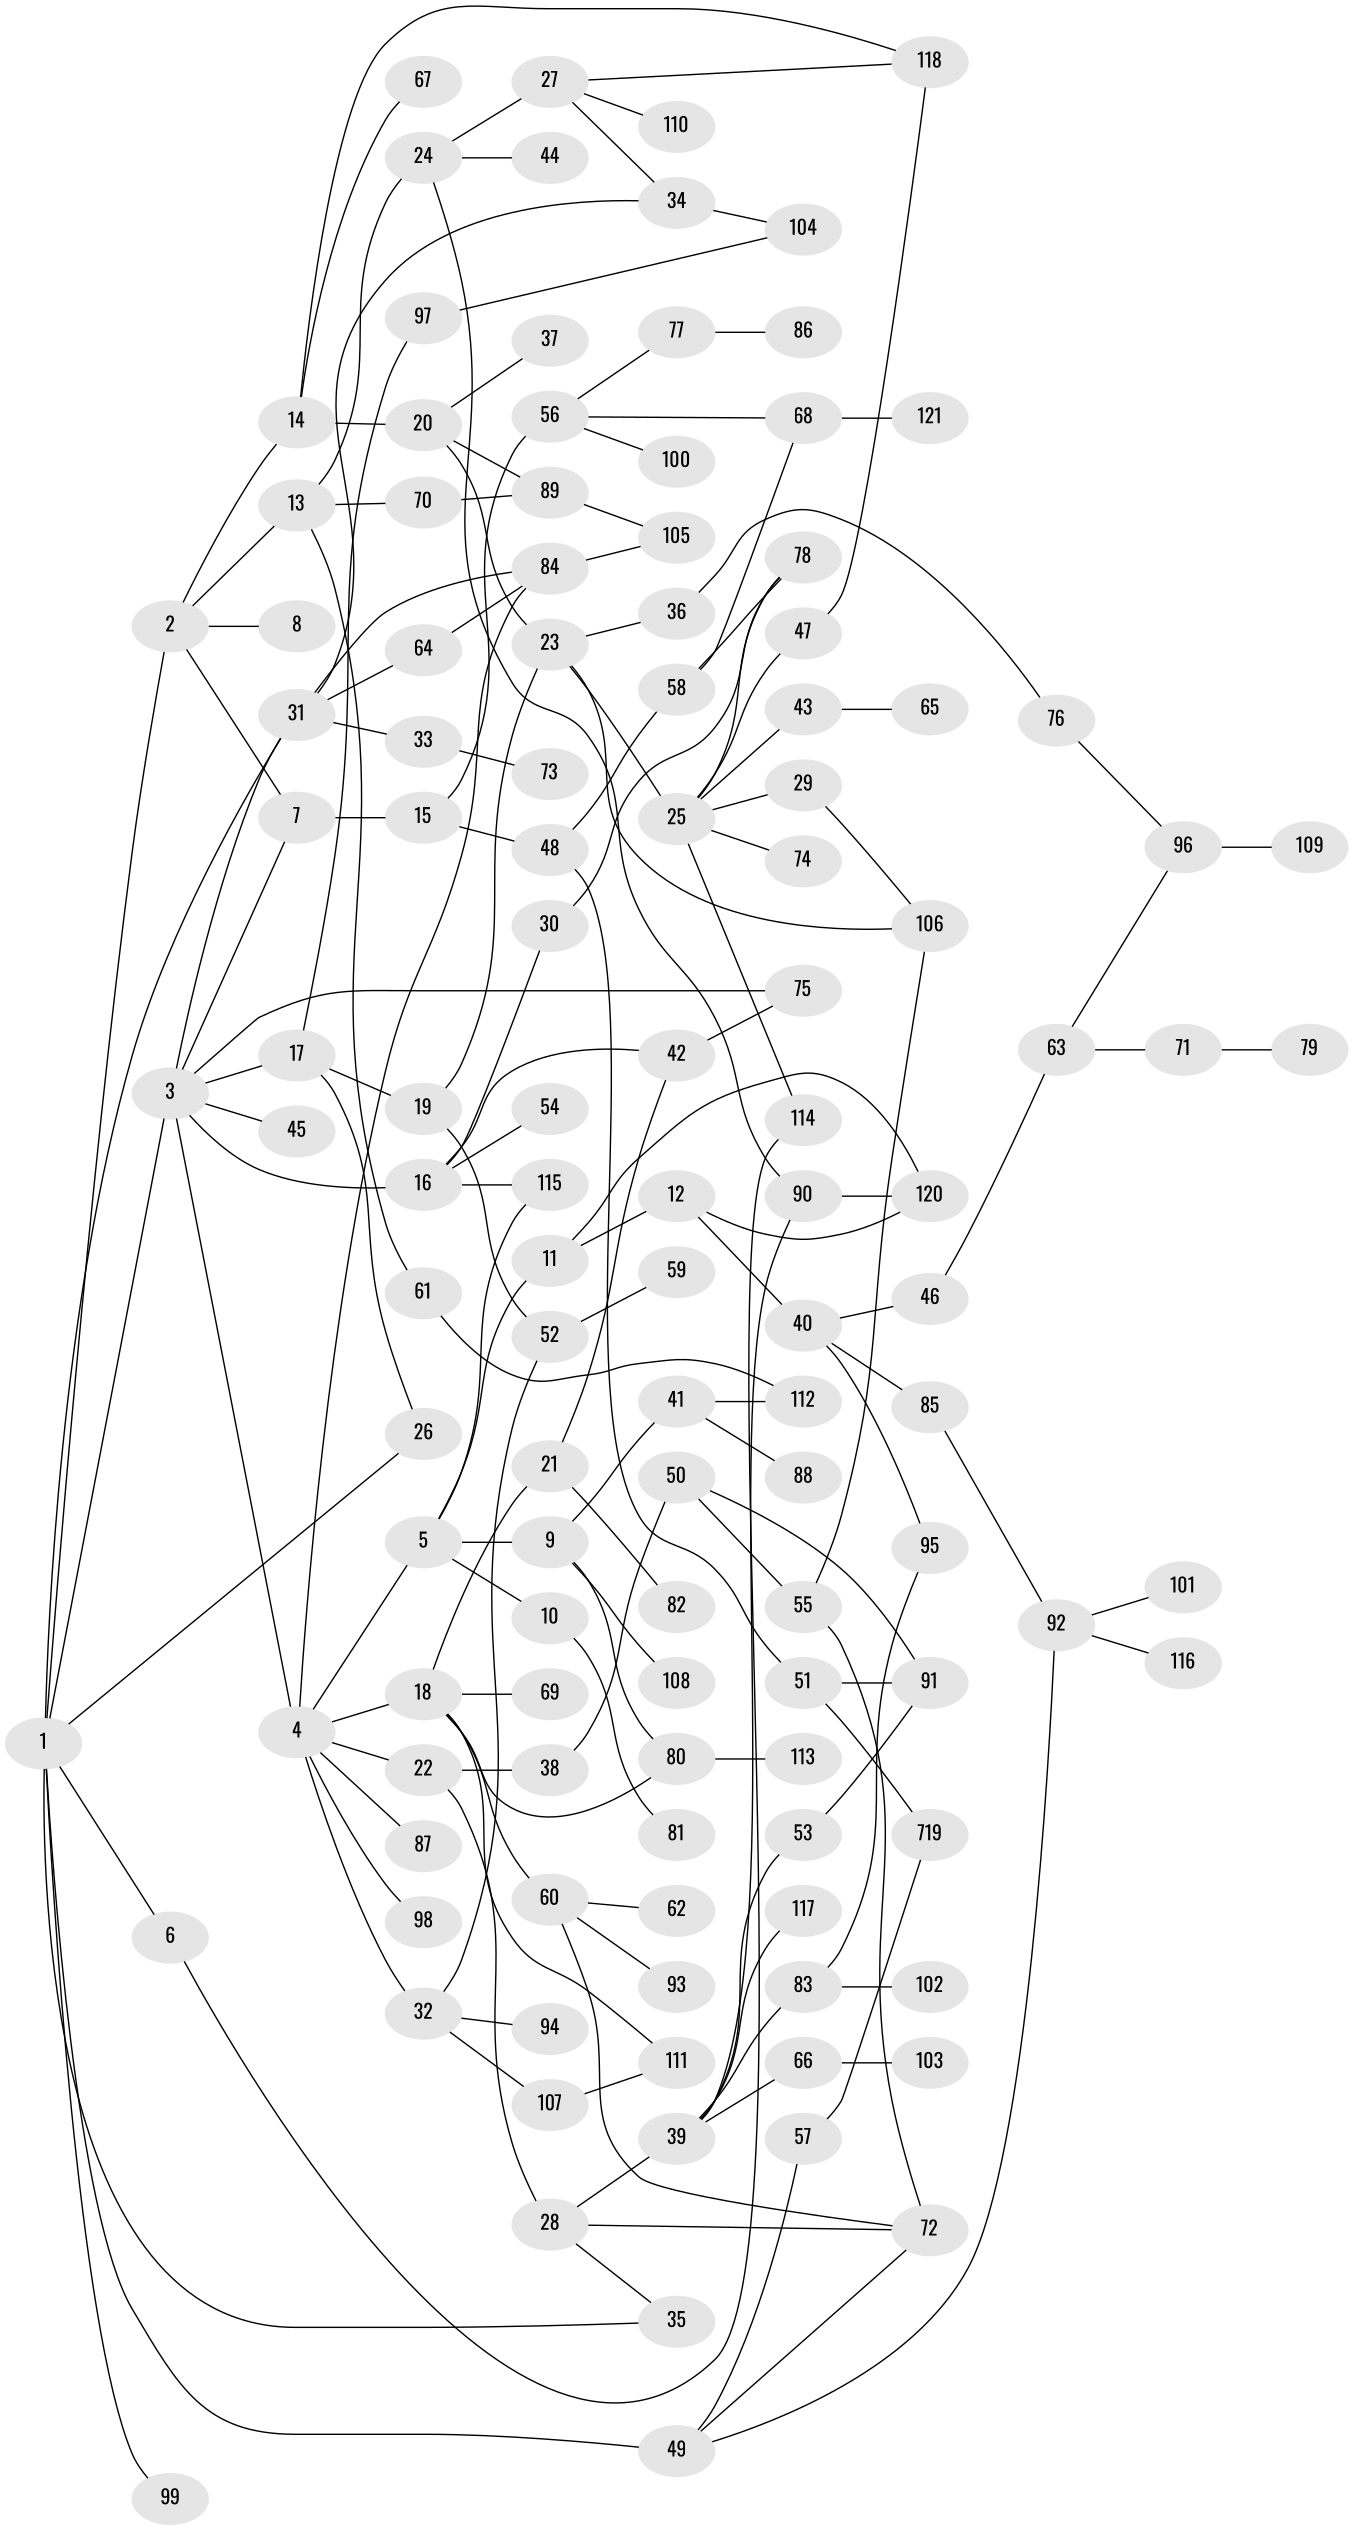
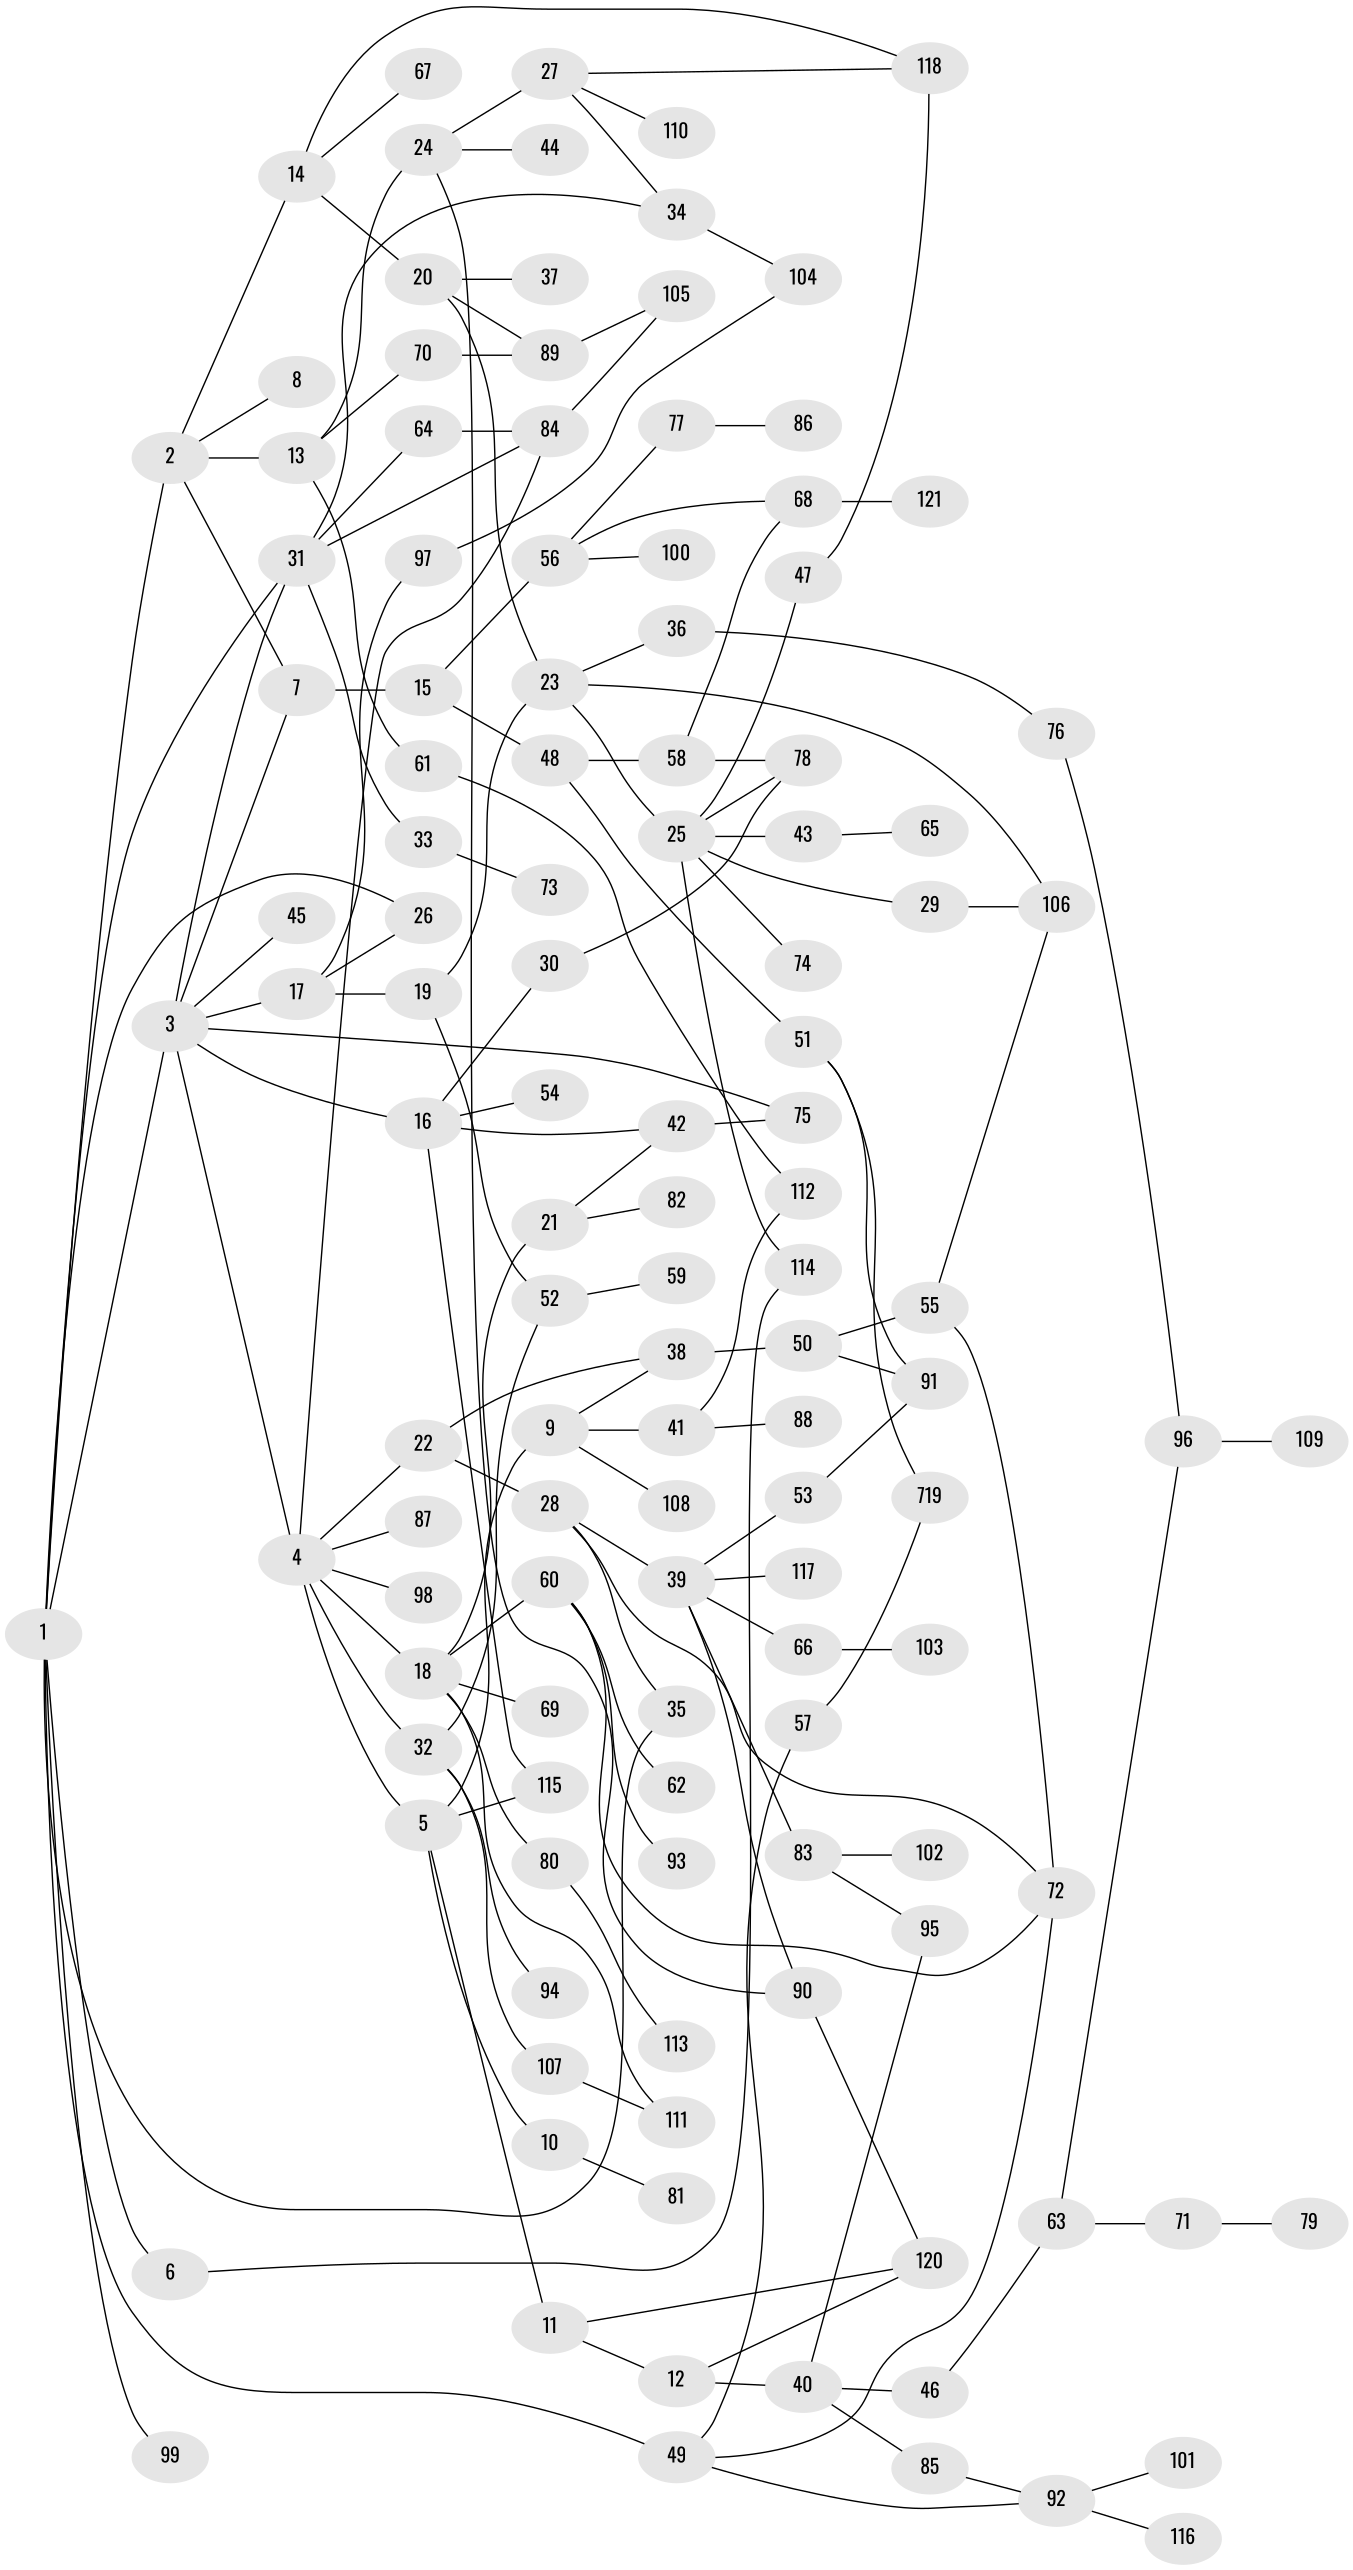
  graph {
    fontname=Oswald
    rankdir=LR
    node [color=gray90 fontname=Oswald style=filled]
    edge [fontname=Oswald]
    1
    2
    3
    6
    26
    31
    35
    49
    99
    7
    8
    13
    14
    4
    16
    17
    45
    75
    114
    84
    34
    33
    64
    72
    57
    92
    15
    24
    61
    70
    20
    67
    118
    5
    18
    22
    32
    87
    98
    115
    30
    42
    54
    19
    97
    9
    10
    11
    80
    21
    60
    69
    111
    28
    38
    52
    94
    107
    105
    41
    108
    81
    12
    120
    48
    56
    88
    112
    113
    40
    46
    85
    95
    27
    44
    90
    89
    23
    37
    51
    58
    68
    77
    100
    78
    104
    82
    62
    93
    25
    36
    106
    59
    39
    50
    29
    43
    47
    74
    76
    110
    65
    53
    66
    83
    117
    73
    96
    55
    91
    103
    102
    63
    71
    n115 [label=719]
    101
    116
    121
    86
    79
    109
    1 -- 2
    1 -- 3
    1 -- 6
    1 -- 26
    1 -- 31
    1 -- 35
    1 -- 49
    1 -- 99
    2 -- 7
    2 -- 8
    2 -- 13
    2 -- 14
    3 -- 31
    3 -- 7
    3 -- 4
    3 -- 16
    3 -- 17
    3 -- 45
    3 -- 75
    6 -- 114
    31 -- 84
    31 -- 34
    31 -- 33
    31 -- 64
    49 -- 72
    49 -- 57
    49 -- 92
    7 -- 15
    13 -- 24
    13 -- 61
    13 -- 70
    14 -- 20
    14 -- 67
    14 -- 118
    4 -- 84
    4 -- 5
    4 -- 18
    4 -- 22
    4 -- 32
    4 -- 87
    4 -- 98
    16 -- 115
    16 -- 30
    16 -- 42
    16 -- 54
    17 -- 26
    17 -- 19
    17 -- 97
    84 -- 105
    34 -- 104
    33 -- 73
    64 -- 84
    57 -- n115
    92 -- 101
    92 -- 116
    15 -- 48
    15 -- 56
    24 -- 27
    24 -- 44
    24 -- 90
    61 -- 112
    70 -- 89
    20 -- 89
    20 -- 23
    20 -- 37
    5 -- 115
    5 -- 9
    5 -- 10
    5 -- 11
    18 -- 80
    18 -- 21
    18 -- 60
    18 -- 69
    18 -- 111
    22 -- 28
    22 -- 38
    32 -- 52
    32 -- 94
    32 -- 107
    30 -- 78
    42 -- 75
    19 -- 52
    19 -- 23
    97 -- 104
-   9 -- 80
+   9 -- 38
    9 -- 41
    9 -- 108
    10 -- 81
    11 -- 12
    11 -- 120
    80 -- 113
    21 -- 42
    21 -- 82
    60 -- 72
    60 -- 62
    60 -- 93
    28 -- 35
    28 -- 72
    28 -- 39
    38 -- 50
    52 -- 59
    107 -- 111
    41 -- 88
    41 -- 112
    12 -- 120
    12 -- 40
    48 -- 51
    48 -- 58
    56 -- 68
    56 -- 77
    56 -- 100
    40 -- 46
    40 -- 85
    40 -- 95
    46 -- 63
    85 -- 92
    27 -- 34
    27 -- 118
    27 -- 110
    90 -- 120
    89 -- 105
    23 -- 25
    23 -- 36
    23 -- 106
    51 -- 91
    51 -- n115
    58 -- 68
    58 -- 78
    68 -- 121
    77 -- 86
    25 -- 114
    25 -- 78
    25 -- 29
    25 -- 43
    25 -- 47
    25 -- 74
    36 -- 76
    39 -- 90
    39 -- 53
    39 -- 66
    39 -- 83
    39 -- 117
    50 -- 55
    50 -- 91
    29 -- 106
    43 -- 65
    47 -- 118
    76 -- 96
    53 -- 91
    66 -- 103
    83 -- 95
    83 -- 102
    96 -- 109
    55 -- 72
    55 -- 106
    63 -- 96
    63 -- 71
    71 -- 79
  }
